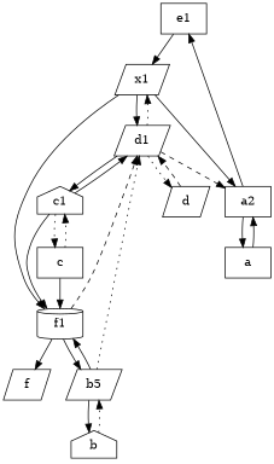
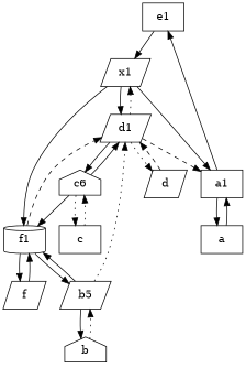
  digraph {
    node [shape=parallelogram]
    edge [style=solid]
    e1 [shape=box]
    x1
-   a1 [shape=box label=a2]
+   a1 [shape=box]
    a [shape=box]
    d1
    f1 [shape=cylinder]
    c [shape=box]
-   c1 [shape=house]
+   c1 [shape=house label=c6]
    d
    f
    n11 [label=b5]
    b [shape=house]
    e1 -> x1
    x1 -> a1
    x1 -> d1
    x1 -> f1
    a1 -> e1
    a1 -> a
    a -> a1
    d1 -> x1 [style=dotted]
    d1 -> a1 [style=dashed]
    d1 -> c1
    d1 -> d [style=dotted]
    f1 -> d1 [style=dashed]
    f1 -> f
    f1 -> n11
    c -> c1 [style=dotted]
    c1 -> d1
    c1 -> f1
    c1 -> c [style=dotted]
    d -> d1 [style=dashed]
-   c -> f1
+   f -> f1
    n11 -> d1 [style=dotted]
    n11 -> f1
    n11 -> b
    b -> n11 [style=dotted]
  }
